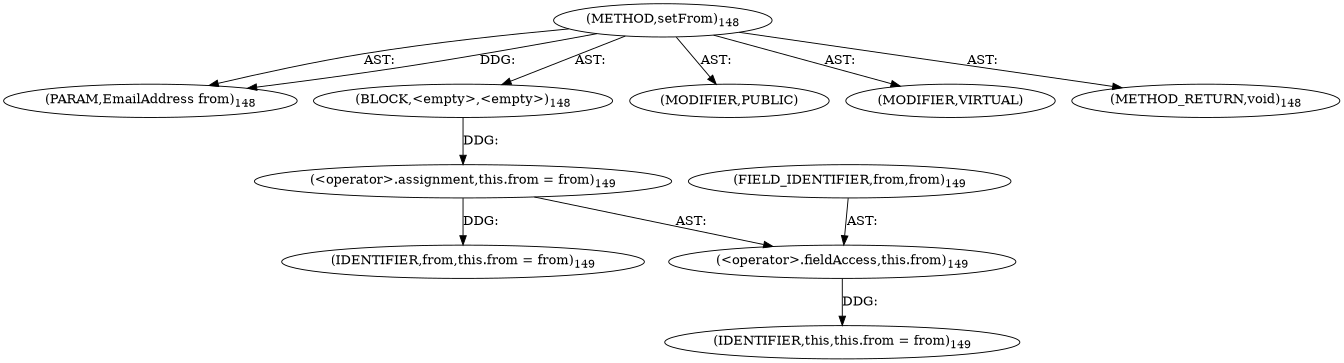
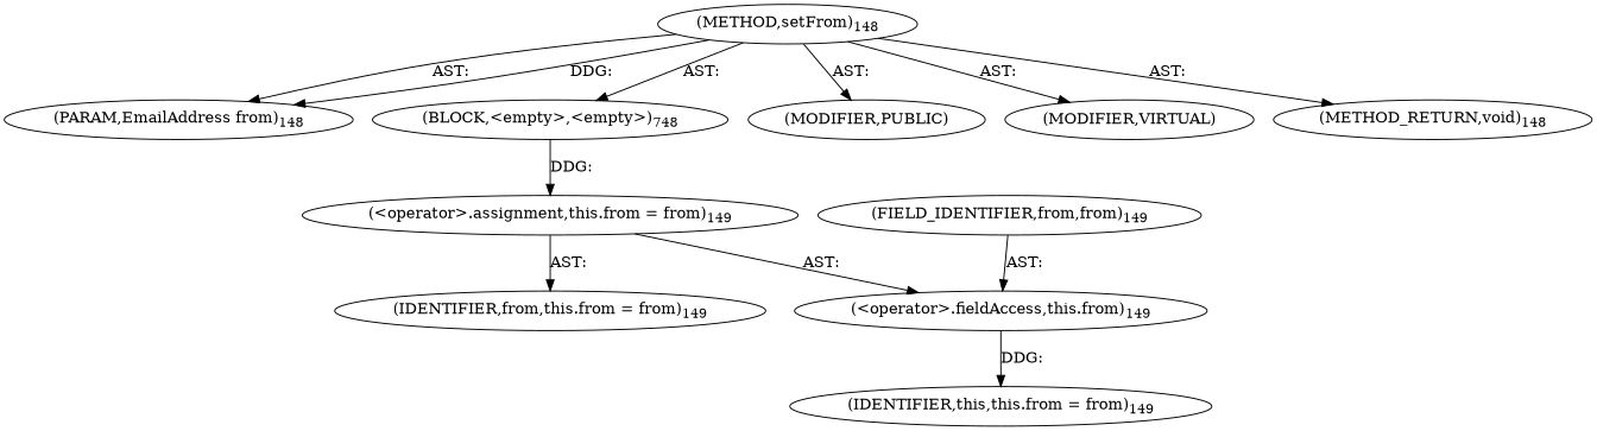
  digraph {
    n1 [label=<(METHOD,setFrom)<SUB>148</SUB>>]
    n2 [label=<(PARAM,EmailAddress from)<SUB>148</SUB>>]
-   n3 [label=<(BLOCK,&lt;empty&gt;,&lt;empty&gt;)<SUB>148</SUB>>]
+   n3 [label=<(BLOCK,&lt;empty&gt;,&lt;empty&gt;)<SUB>748</SUB>>]
    n4 [label=<(MODIFIER,PUBLIC)>]
    n5 [label=<(MODIFIER,VIRTUAL)>]
    n6 [label=<(METHOD_RETURN,void)<SUB>148</SUB>>]
    n7 [label=<(&lt;operator&gt;.assignment,this.from = from)<SUB>149</SUB>>]
    n8 [label=<(&lt;operator&gt;.fieldAccess,this.from)<SUB>149</SUB>>]
    n9 [label=<(IDENTIFIER,from,this.from = from)<SUB>149</SUB>>]
    n10 [label=<(IDENTIFIER,this,this.from = from)<SUB>149</SUB>>]
    n11 [label=<(FIELD_IDENTIFIER,from,from)<SUB>149</SUB>>]
    n1 -> n2 [label="AST: "]
    n1 -> n2 [label="DDG: "]
    n1 -> n3 [label="AST: "]
    n1 -> n4 [label="AST: "]
    n1 -> n5 [label="AST: "]
    n1 -> n6 [label="AST: "]
    n3 -> n7 [label="DDG: "]
    n7 -> n8 [label="AST: "]
-   n7 -> n9 [label="DDG: "]
+   n7 -> n9 [label="AST: "]
    n8 -> n10 [label="DDG: "]
    n11 -> n8 [label="AST: "]
  }
